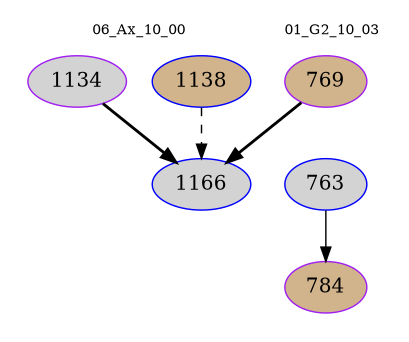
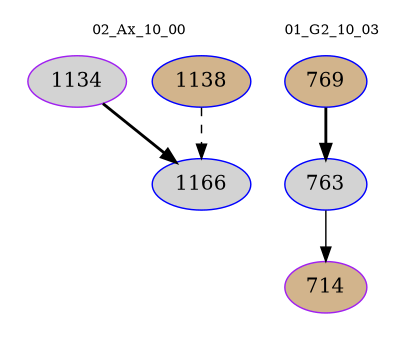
  digraph {
    node [color=blue fillcolor=tan style=filled]
    edge [color=black style=bold]
    n1 [label=1138]
    n2 [color=purple fillcolor=lightgrey label=1134]
    n3 [fillcolor=lightgrey label=1166]
-   n4 [color=purple label=769]
+   n4 [label=769]
    n5 [fillcolor=lightgrey label=763]
-   n6 [color=purple label=784]
+   n6 [color=purple label=714]
    subgraph cluster_1 {
      color=white
      fontsize=10
-     label="06_Ax_10_00"
+     label="02_Ax_10_00"
      n1
      n2
      n3
    }
    subgraph cluster_2 {
      color=white
      fontsize=10
      label="01_G2_10_03"
      n4
      n5
      n6
    }
    n1 -> n3 [style=dashed]
    n2 -> n3
-   n4 -> n3
+   n4 -> n5
    n5 -> n6 [style=solid]
  }
